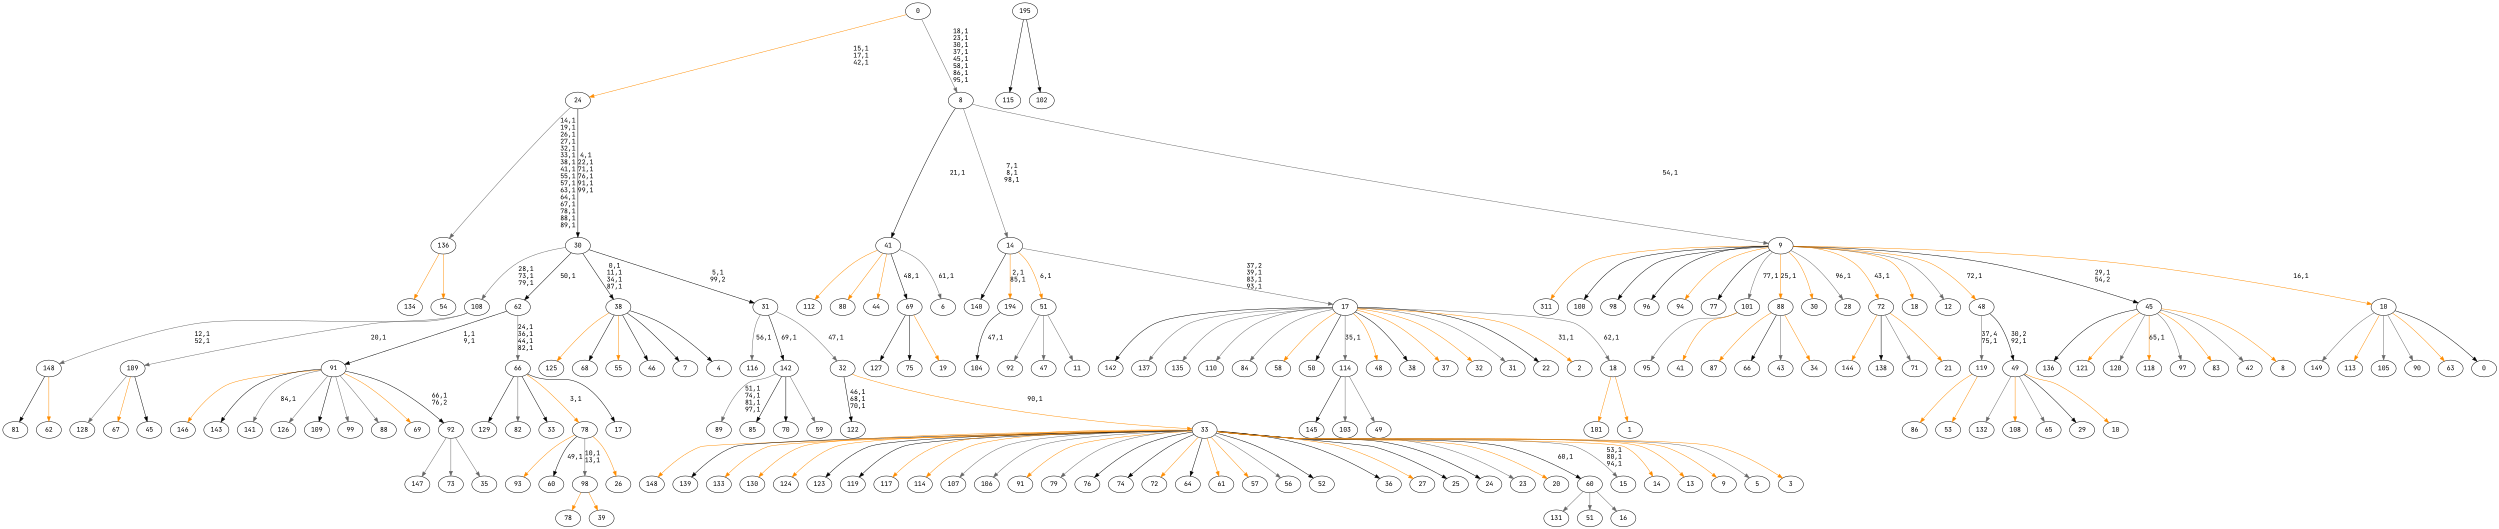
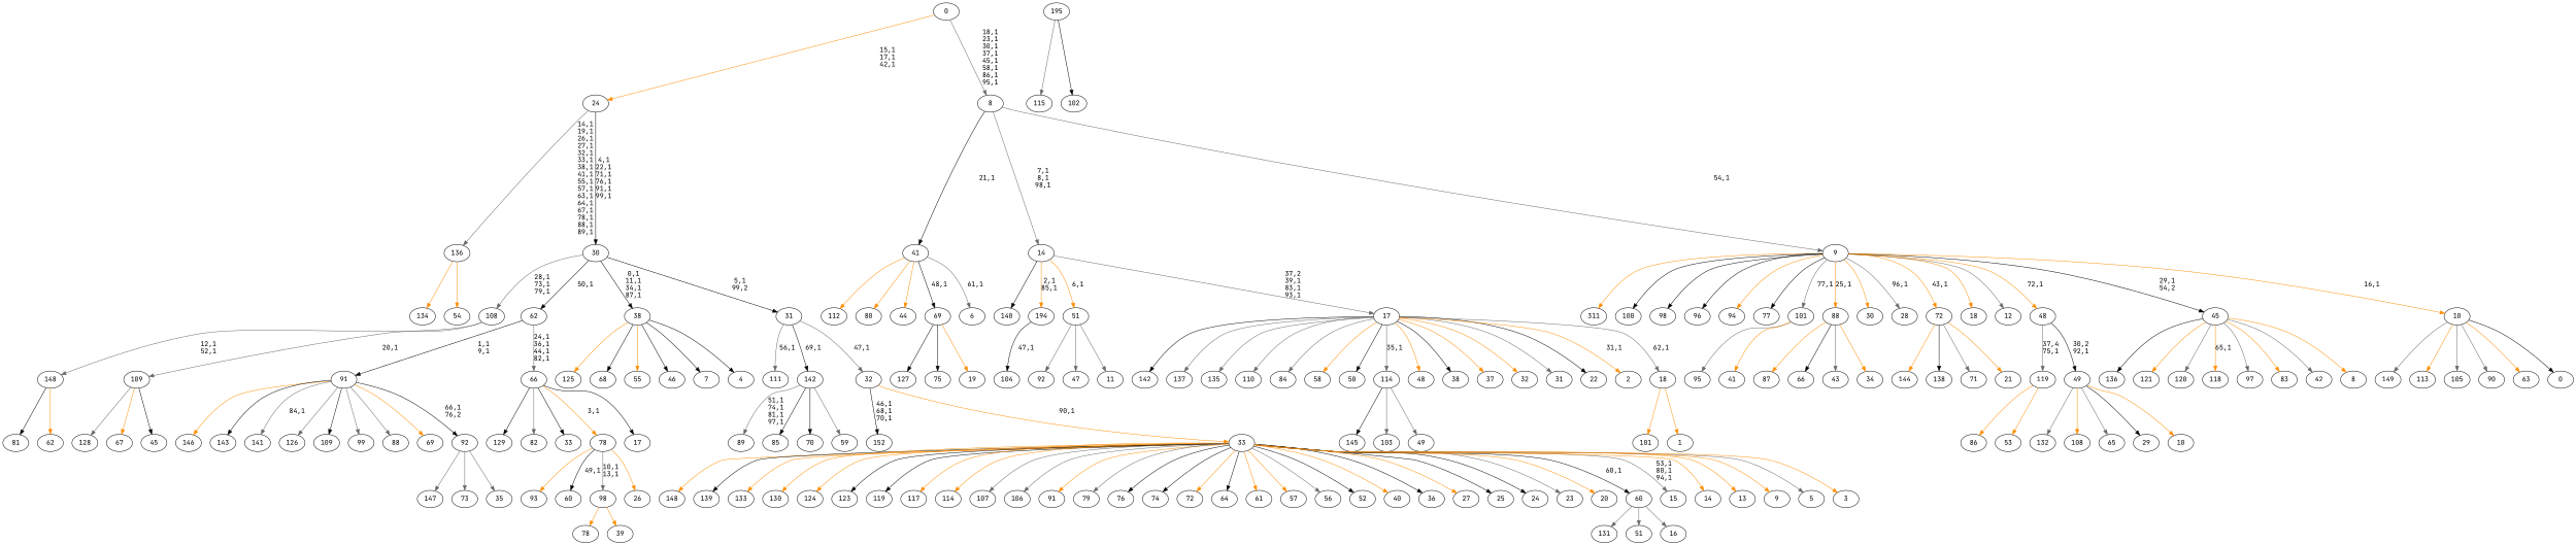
  digraph {
    fontname="JetBrains Mono"
    node [fontname="JetBrains Mono"]
    edge [color=darkorange fontname="JetBrains Mono"]
    n1 [label=149]
    n2 [label=148]
    n3 [label=147]
    n4 [label=146]
    n5 [label=145]
    n6 [label=144]
    n7 [label=143]
    n8 [label=142]
    n9 [label=141]
    n10 [label=140]
    n11 [label=139]
    n12 [label=138]
    n13 [label=137]
    n14 [label=136]
    n15 [label=135]
    n16 [label=134]
    n17 [label=133]
    n18 [label=132]
    n19 [label=131]
    n20 [label=130]
    n21 [label=129]
    n22 [label=128]
    n23 [label=127]
    n24 [label=126]
    n25 [label=125]
    n26 [label=124]
    n27 [label=123]
-   n28 [label=122]
+   n28 [label=152]
    n29 [label=121]
    n30 [label=120]
    n31 [label=119]
    n32 [label=118]
    n33 [label=117]
-   n34 [label=116]
+   n34 [label=111]
    n35 [label=115]
    n36 [label=114]
    n37 [label=113]
    n38 [label=112]
    n39 [label=311]
    n40 [label=110]
    n41 [label=109]
    n42 [label=108]
    n43 [label=107]
    n44 [label=106]
    n45 [label=105]
    n46 [label=104]
    n47 [label=103]
    n48 [label=102]
    195
    194
    n51 [label=101]
    n52 [label=100]
    n53 [label=99]
    n54 [label=98]
    n55 [label=97]
    n56 [label=96]
    n57 [label=95]
    n58 [label=94]
    n59 [label=93]
    n60 [label=92]
    n61 [label=91]
    n62 [label=90]
    n63 [label=89]
    n64 [label=88]
    n65 [label=87]
    n66 [label=86]
    n67 [label=85]
    n68 [label=84]
    n69 [label=83]
    n70 [label=82]
    n71 [label=81]
    n72 [label=80]
    n73 [label=79]
    n74 [label=78]
    n75 [label=77]
    n76 [label=76]
    n77 [label=75]
    n78 [label=74]
    n79 [label=73]
    n80 [label=72]
    n81 [label=71]
    n82 [label=70]
    n83 [label=69]
    n84 [label=68]
    n85 [label=67]
    n86 [label=66]
    n87 [label=65]
    n88 [label=64]
    n89 [label=63]
    n90 [label=62]
    148
    n92 [label=61]
    n93 [label=60]
    n94 [label=59]
    142
    n96 [label=58]
    n97 [label=57]
    n98 [label=56]
    n99 [label=55]
    n100 [label=54]
    136
    n102 [label=53]
    119
    n104 [label=52]
    n105 [label=51]
    n106 [label=50]
    n107 [label=49]
    114
    n109 [label=48]
    n110 [label=47]
    n111 [label=46]
    n112 [label=45]
    109
    108
    n115 [label=44]
    n116 [label=43]
    n117 [label=42]
    n118 [label=41]
    101
+   n120 [label=40]
    n121 [label=39]
    98
    n123 [label=38]
    n124 [label=37]
    n125 [label=36]
    n126 [label=35]
    92
    91
    n129 [label=34]
    88
    n131 [label=33]
    n132 [label=32]
    n133 [label=31]
    n134 [label=30]
    n135 [label=29]
    n136 [label=28]
    n137 [label=27]
    n138 [label=26]
    78
    n140 [label=25]
    n141 [label=24]
    n142 [label=23]
    n143 [label=22]
    n144 [label=21]
    72
    n146 [label=20]
    n147 [label=19]
    69
    n149 [label=18]
    n150 [label=17]
    66
    62
    n153 [label=16]
    60
    n155 [label=15]
    n156 [label=14]
    n157 [label=13]
    n158 [label=12]
    n159 [label=11]
    51
    n161 [label=10]
    49
    48
    n164 [label=9]
    n165 [label=8]
    45
    n167 [label=7]
    n168 [label=6]
    41
    n170 [label=5]
    n171 [label=4]
    38
    n173 [label=3]
    33
    32
    31
    30
    24
    n179 [label=2]
    n180 [label=1]
    18
    17
    14
    n184 [label=0]
    10
    9
    8
    0
-   195 -> n35 [color=black]
+   195 -> n35 [color=gray40]
    195 -> n48 [color=black]
    194 -> n46 [color=black label="47,1"]
    148 -> n71 [color=black]
    148 -> n90
    142 -> n63 [color=gray40 label="51,1\n74,1\n81,1\n97,1"]
    142 -> n67 [color=black]
    142 -> n82 [color=black]
    142 -> n94 [color=gray40]
    136 -> n16
    136 -> n100
    119 -> n66
    119 -> n102
    114 -> n5 [color=black]
    114 -> n47 [color=gray40]
    114 -> n107 [color=gray40]
    109 -> n22 [color=gray40]
    109 -> n85
    109 -> n112 [color=black]
    108 -> 148 [color=gray40 label="12,1\n52,1"]
    108 -> 109 [color=gray40 label="20,1"]
    101 -> n57 [color=gray40]
    101 -> n118
    98 -> n74
    98 -> n121
    92 -> n3 [color=gray40]
    92 -> n79 [color=gray40]
    92 -> n126 [color=gray40]
    91 -> n4
    91 -> n7 [color=black]
    91 -> n9 [color=gray40 label="84,1"]
    91 -> n24 [color=gray40]
    91 -> n41 [color=black]
    91 -> n53 [color=gray40]
    91 -> n64 [color=gray40]
    91 -> n83
    91 -> 92 [color=black label="66,1\n76,2"]
    88 -> n65
    88 -> n86 [color=black]
    88 -> n116 [color=gray40]
    88 -> n129
    78 -> n59
    78 -> n93 [color=black label="49,1"]
    78 -> 98 [color=gray40 label="10,1\n13,1"]
    78 -> n138
    72 -> n6
    72 -> n12 [color=black]
    72 -> n81 [color=gray40]
    72 -> n144
    69 -> n23 [color=black]
    69 -> n77 [color=black]
    69 -> n147
    66 -> n21 [color=black]
    66 -> n70 [color=gray40]
    66 -> n131 [color=black]
    66 -> 78 [label="3,1"]
    66 -> n150 [color=black]
    62 -> 91 [color=black label="1,1\n9,1"]
    62 -> 66 [color=gray40 label="24,1\n36,1\n44,1\n82,1"]
    60 -> n19 [color=gray40]
    60 -> n105 [color=gray40]
    60 -> n153 [color=gray40]
    51 -> n60 [color=gray40]
    51 -> n110 [color=gray40]
    51 -> n159 [color=gray40]
    49 -> n18 [color=gray40]
    49 -> n42
    49 -> n87 [color=gray40]
    49 -> n135 [color=black]
    49 -> n161
    48 -> 119 [color=gray40 label="37,4\n75,1"]
    48 -> 49 [color=black label="30,2\n92,1"]
    45 -> n14 [color=black]
    45 -> n29
    45 -> n30 [color=gray40]
    45 -> n32 [label="65,1"]
    45 -> n55 [color=gray40]
    45 -> n69
    45 -> n117 [color=gray40]
    45 -> n165
    41 -> n38
    41 -> n72
    41 -> n115
    41 -> 69 [color=black label="48,1"]
    41 -> n168 [color=gray40 label="61,1"]
    38 -> n25
    38 -> n84 [color=black]
    38 -> n99
    38 -> n111 [color=black]
    38 -> n167 [color=black]
    38 -> n171 [color=black]
    33 -> n2
    33 -> n11 [color=black]
    33 -> n17
    33 -> n20
    33 -> n26
    33 -> n27 [color=black]
    33 -> n31 [color=black]
    33 -> n33
    33 -> n36
    33 -> n43 [color=gray40]
    33 -> n44 [color=gray40]
    33 -> n61
    33 -> n73 [color=gray40]
    33 -> n76 [color=black]
    33 -> n78 [color=black]
    33 -> n80
    33 -> n88 [color=black]
    33 -> n92
    33 -> n97
    33 -> n98 [color=gray40]
    33 -> n104 [color=black]
+   33 -> n120
    33 -> n125 [color=black]
    33 -> n137
    33 -> n140 [color=black]
    33 -> n141 [color=black]
    33 -> n142 [color=gray40]
    33 -> n146
    33 -> 60 [color=black label="60,1"]
    33 -> n155 [color=gray40 label="53,1\n80,1\n94,1"]
    33 -> n156
    33 -> n157
    33 -> n164
    33 -> n170 [color=gray40]
    33 -> n173
    32 -> n28 [color=black label="46,1\n68,1\n70,1"]
    32 -> 33 [label="90,1"]
    31 -> n34 [color=gray40 label="56,1"]
    31 -> 142 [color=black label="69,1"]
    31 -> 32 [color=gray40 label="47,1"]
    30 -> 108 [color=gray40 label="28,1\n73,1\n79,1"]
    30 -> 62 [color=black label="50,1"]
    30 -> 38 [color=black label="0,1\n11,1\n34,1\n87,1"]
    30 -> 31 [color=black label="5,1\n99,2"]
    24 -> 136 [color=gray40 label="14,1\n19,1\n26,1\n27,1\n32,1\n33,1\n38,1\n41,1\n55,1\n57,1\n63,1\n64,1\n67,1\n78,1\n88,1\n89,1"]
    24 -> 30 [color=black label="4,1\n22,1\n71,1\n76,1\n91,1\n99,1"]
    18 -> n51
    18 -> n180
    17 -> n8 [color=black]
    17 -> n13 [color=gray40]
    17 -> n15 [color=gray40]
    17 -> n40 [color=gray40]
    17 -> n68 [color=gray40]
    17 -> n96
    17 -> n106 [color=black]
    17 -> 114 [color=gray40 label="35,1"]
    17 -> n109
    17 -> n123 [color=black]
    17 -> n124
    17 -> n132
    17 -> n133 [color=gray40]
    17 -> n143 [color=black]
    17 -> n179 [label="31,1"]
    17 -> 18 [color=gray40 label="62,1"]
    14 -> n10 [color=black]
    14 -> 194 [label="2,1\n85,1"]
    14 -> 51 [label="6,1"]
    14 -> 17 [color=gray40 label="37,2\n39,1\n83,1\n93,1"]
    10 -> n1 [color=gray40]
    10 -> n37
    10 -> n45 [color=gray40]
    10 -> n62 [color=gray40]
    10 -> n89
    10 -> n184 [color=black]
    9 -> n39
    9 -> n52 [color=black]
    9 -> n54 [color=black]
    9 -> n56 [color=black]
    9 -> n58
    9 -> n75 [color=black]
    9 -> 101 [color=gray40 label="77,1"]
    9 -> 88 [label="25,1"]
    9 -> n134
    9 -> n136 [color=gray40 label="96,1"]
    9 -> 72 [label="43,1"]
    9 -> n149
    9 -> n158 [color=gray40]
    9 -> 48 [label="72,1"]
    9 -> 45 [color=black label="29,1\n54,2"]
    9 -> 10 [label="16,1"]
    8 -> 41 [color=black label="21,1"]
    8 -> 14 [color=gray40 label="7,1\n8,1\n98,1"]
    8 -> 9 [color=gray40 label="54,1"]
    0 -> 24 [label="15,1\n17,1\n42,1"]
    0 -> 8 [color=gray40 label="18,1\n23,1\n30,1\n37,1\n45,1\n58,1\n86,1\n95,1"]
  }
